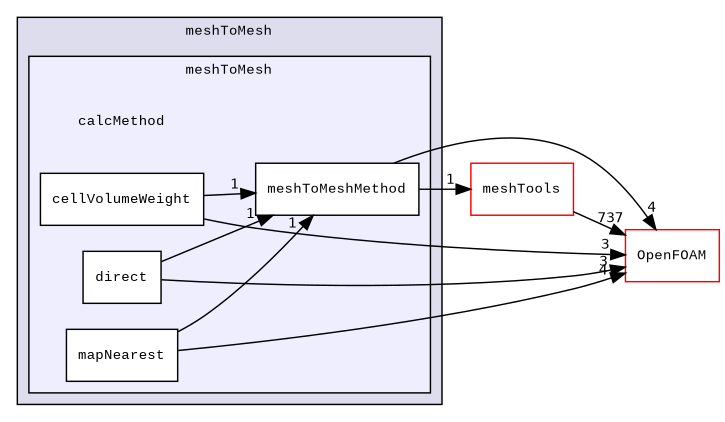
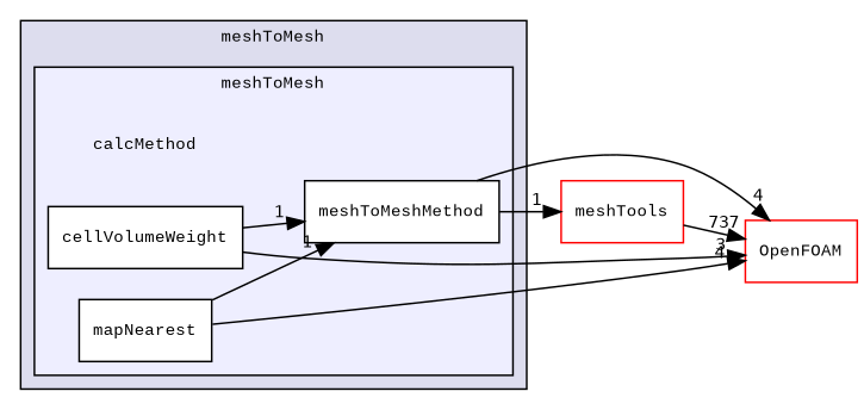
  digraph {
    compound=true
    rankdir=LR
    fontname="Liberation Mono"
    node [fontname="Liberation Mono" fontsize=10 shape=box color=black fillcolor=white style=filled]
    edge [headlabel=1 labeldistance=1.5 labelfontname=Helvetica labelfontsize=10 fontname="Liberation Mono"]
    n1 [label=calcMethod shape=plaintext color="" fillcolor="" style=""]
    n2 [label=cellVolumeWeight]
-   n3 [label=direct]
    n4 [label=mapNearest]
    n5 [label=meshToMeshMethod]
    n6 [color=red label=OpenFOAM fillcolor="" style=""]
    n7 [color=red label=meshTools fillcolor="" style=""]
    subgraph cluster_1 {
      bgcolor="#ddddee"
      fontsize=10
      label=meshToMesh
      pencolor=black
      subgraph cluster_2 {
        bgcolor="#eeeeff"
        fontsize=10
        pencolor=black
        n1
        n2
-       n3
        n4
        n5
      }
    }
    n2 -> n5
    n2 -> n6 [headlabel=3]
-   n3 -> n5
-   n3 -> n6 [headlabel=3]
    n4 -> n5
    n4 -> n6 [headlabel=4]
    n5 -> n6 [headlabel=4]
    n5 -> n7
    n7 -> n6 [headlabel=737]
  }
